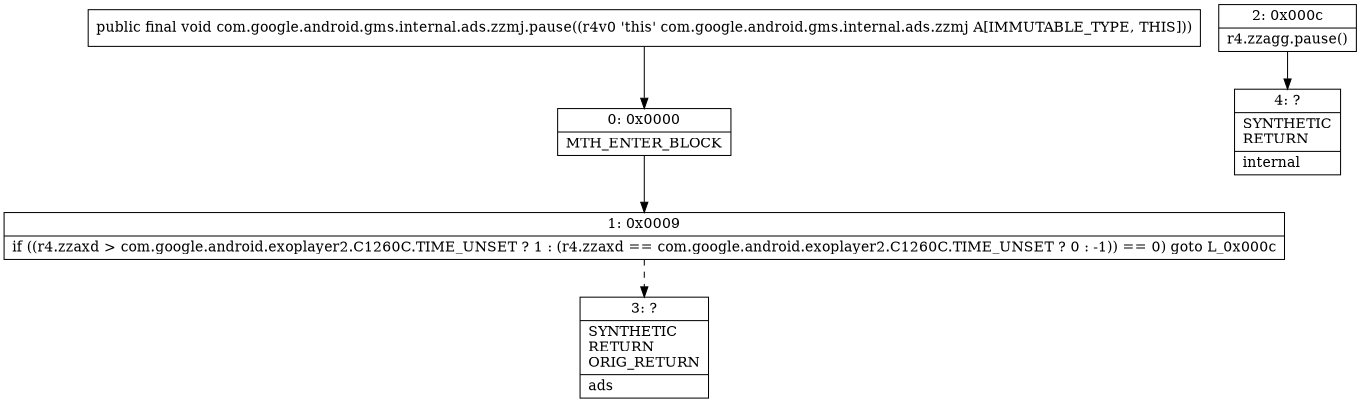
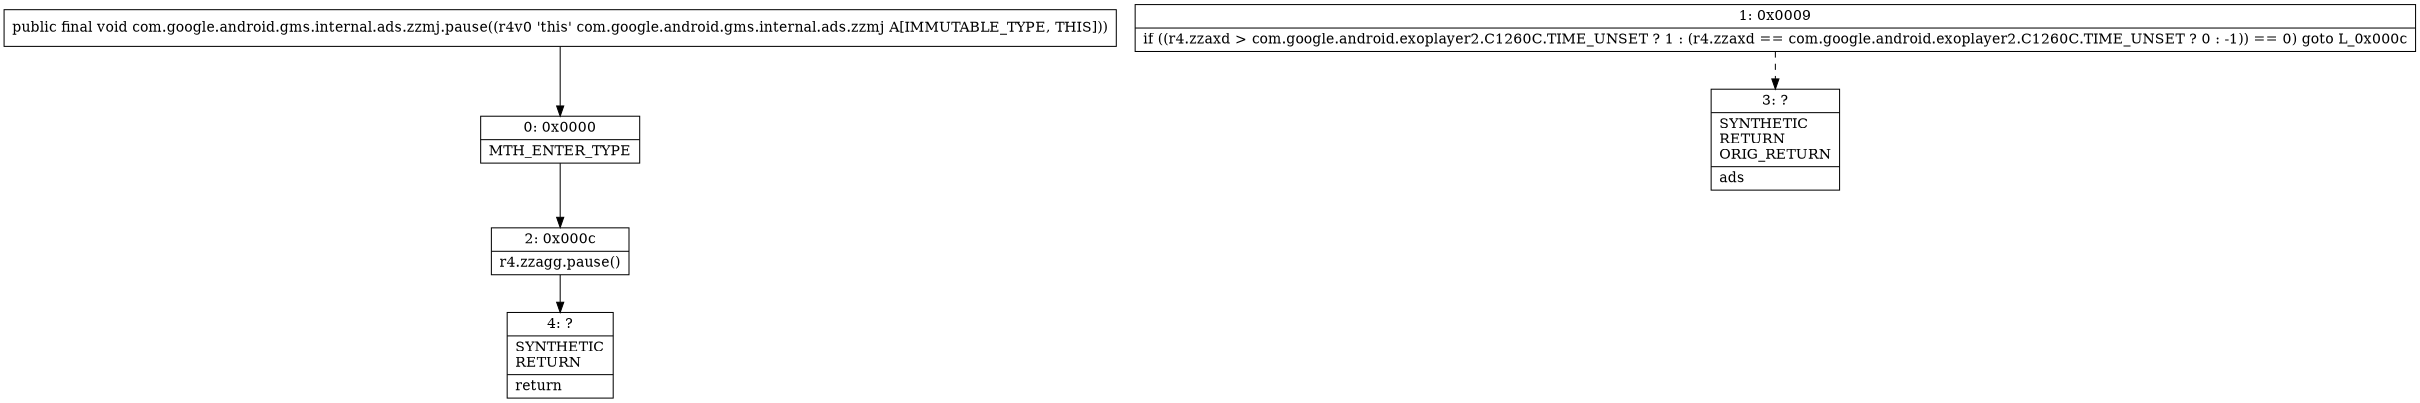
  digraph {
    node [shape=record]
-   n1 [label="{0\:\ 0x0000|MTH_ENTER_BLOCK\l}"]
+   n1 [label="{0\:\ 0x0000|MTH_ENTER_TYPE\l}"]
    n2 [label="{1\:\ 0x0009|if ((r4.zzaxd \> com.google.android.exoplayer2.C1260C.TIME_UNSET ? 1 : (r4.zzaxd == com.google.android.exoplayer2.C1260C.TIME_UNSET ? 0 : \-1)) == 0) goto L_0x000c\l}"]
    n3 [label="{3\:\ ?|SYNTHETIC\lRETURN\lORIG_RETURN\l|ads\l}"]
    n4 [label="{2\:\ 0x000c|r4.zzagg.pause()\l}"]
-   n5 [label="{4\:\ ?|SYNTHETIC\lRETURN\l|internal\l}"]
+   n5 [label="{4\:\ ?|SYNTHETIC\lRETURN\l|return\l}"]
    n6 [label="{public final void com.google.android.gms.internal.ads.zzmj.pause((r4v0 'this' com.google.android.gms.internal.ads.zzmj A[IMMUTABLE_TYPE, THIS])) }"]
-   n1 -> n2
+   n1 -> n4
    n2 -> n3 [style=dashed]
    n4 -> n5
    n6 -> n1
  }
